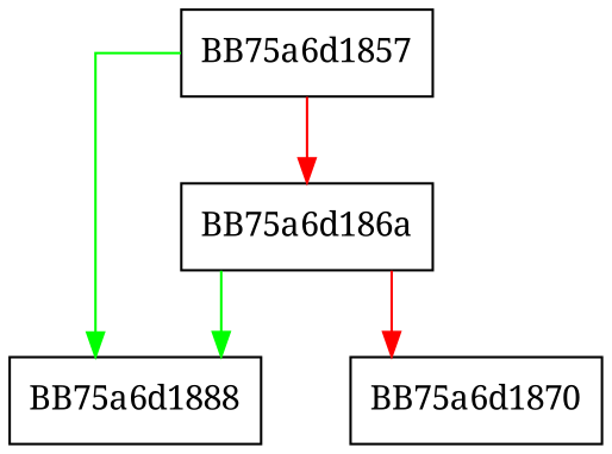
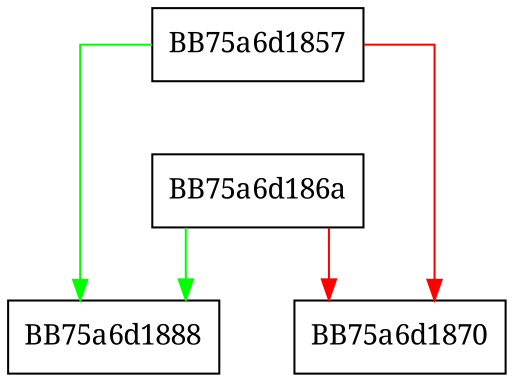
  digraph {
    fontname="Noto Serif"
    splines=ortho
    node [fontname="Noto Serif" shape=box]
    edge [color=green fontname="Noto Serif"]
    BB75a6d1857
    BB75a6d1888
    BB75a6d186a
    BB75a6d1870
    BB75a6d1857 -> BB75a6d1888
-   BB75a6d1857 -> BB75a6d186a [color=red]
+   BB75a6d1857 -> BB75a6d1870 [color=red]
    BB75a6d186a -> BB75a6d1888
    BB75a6d186a -> BB75a6d1870 [color=red]
  }
